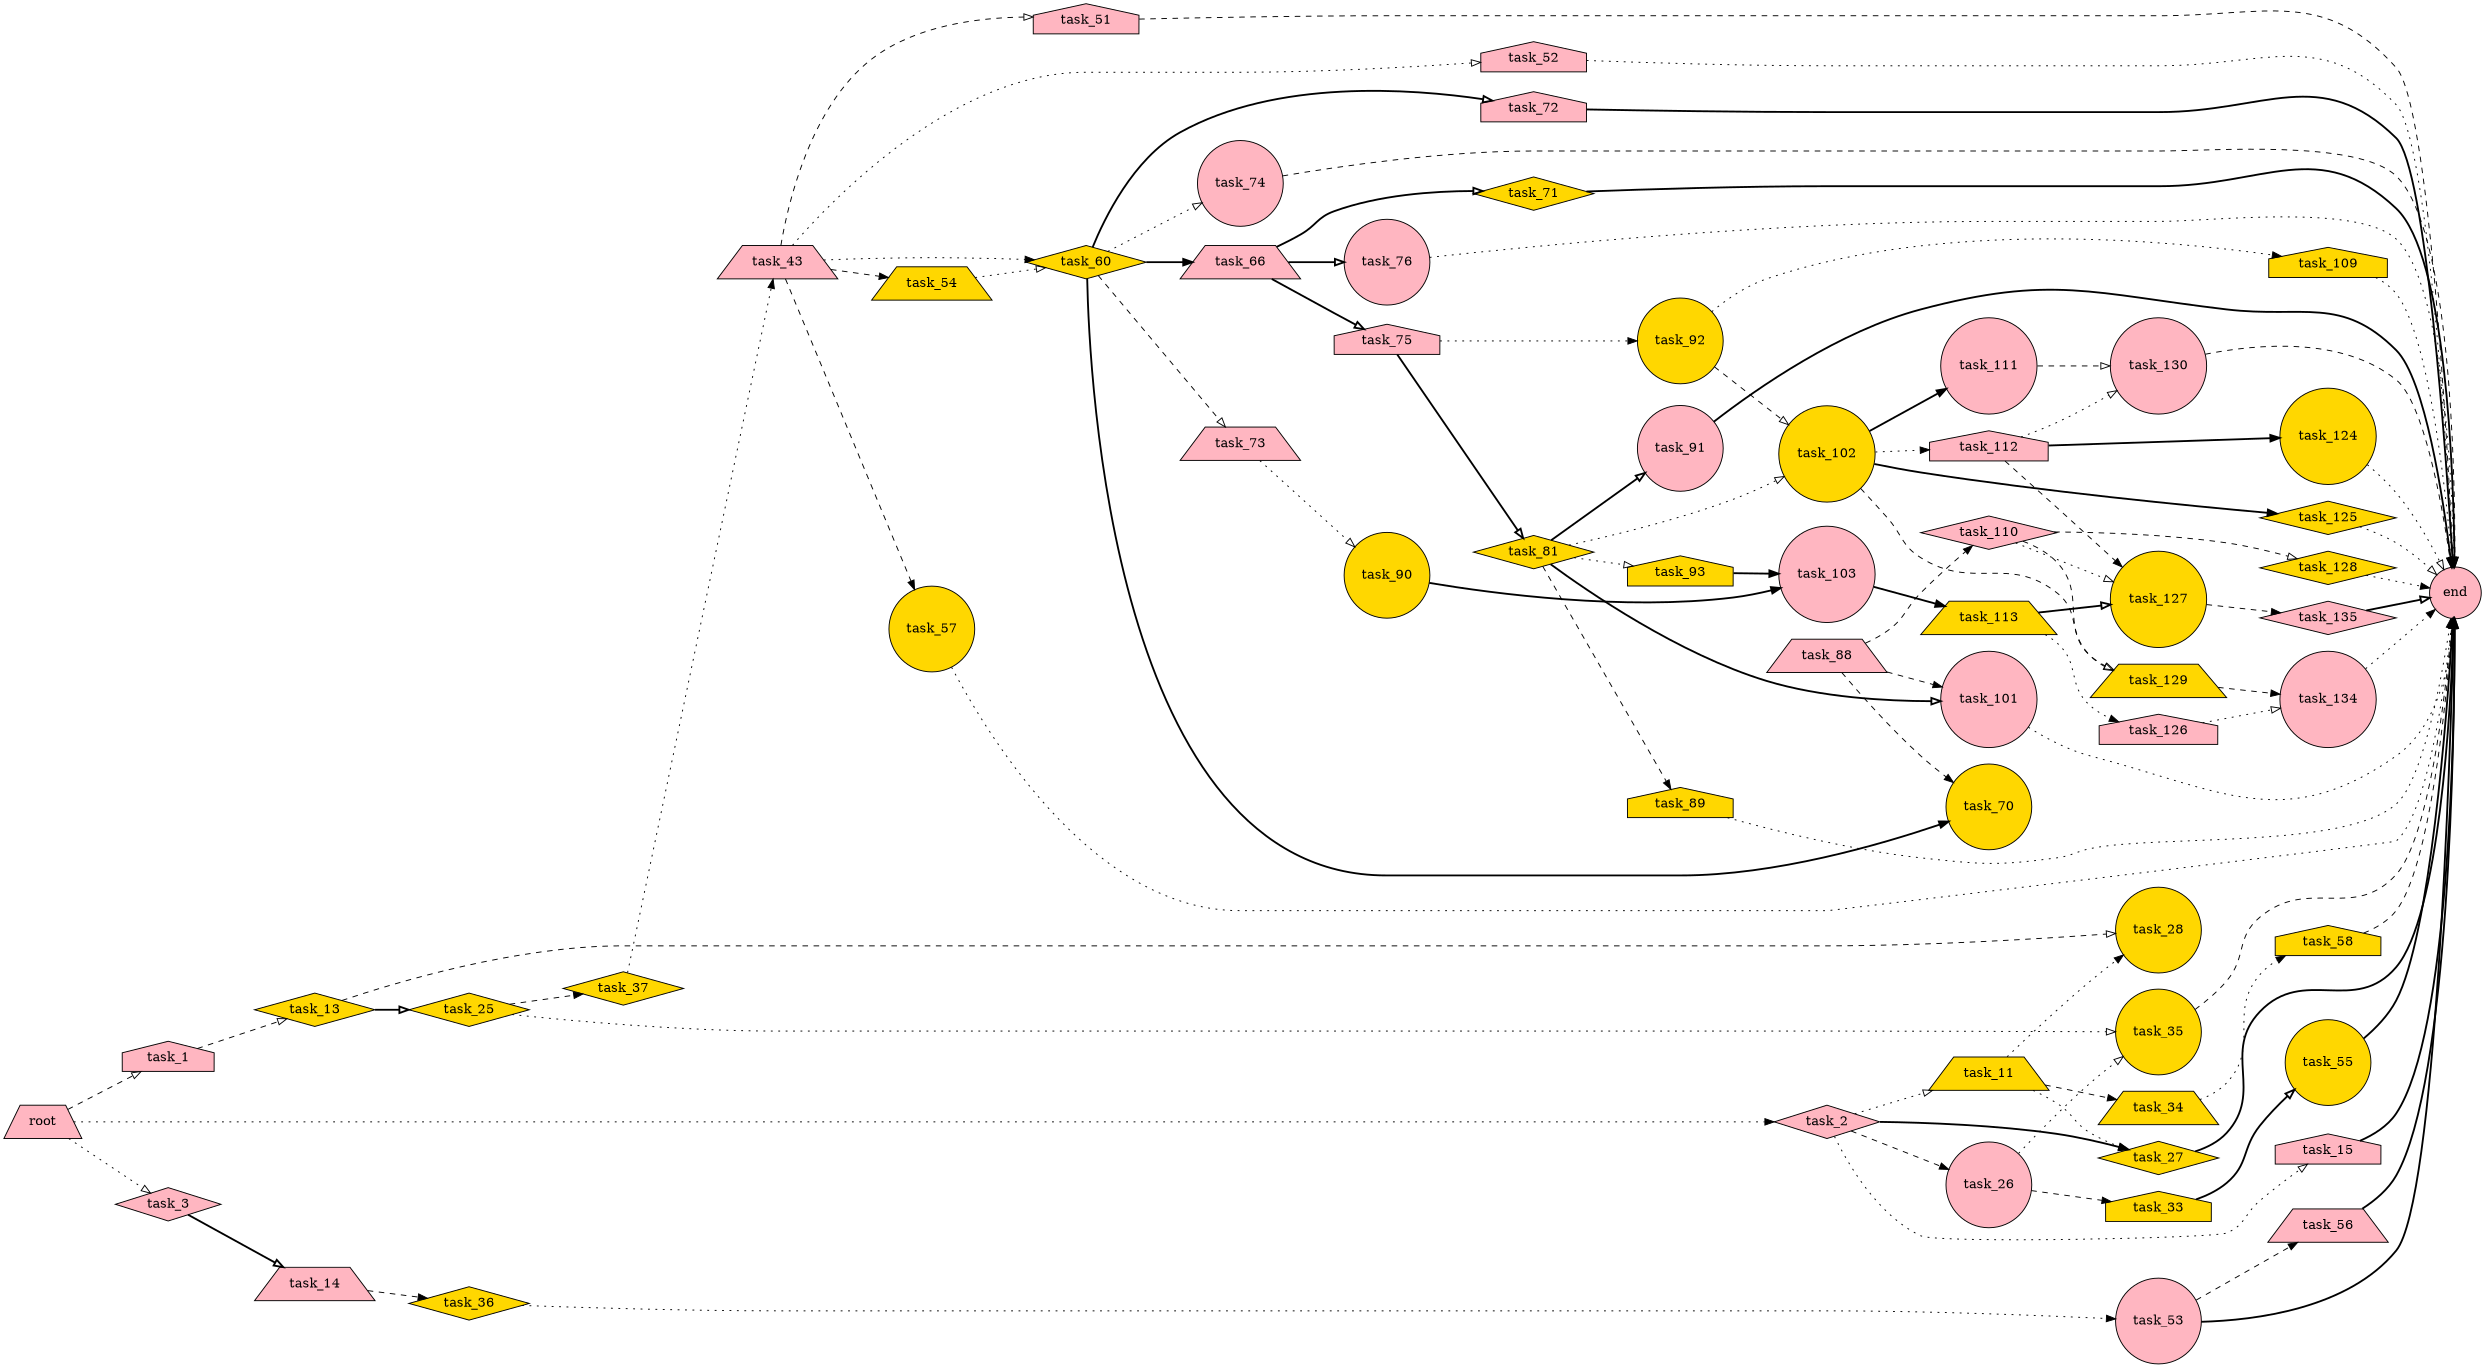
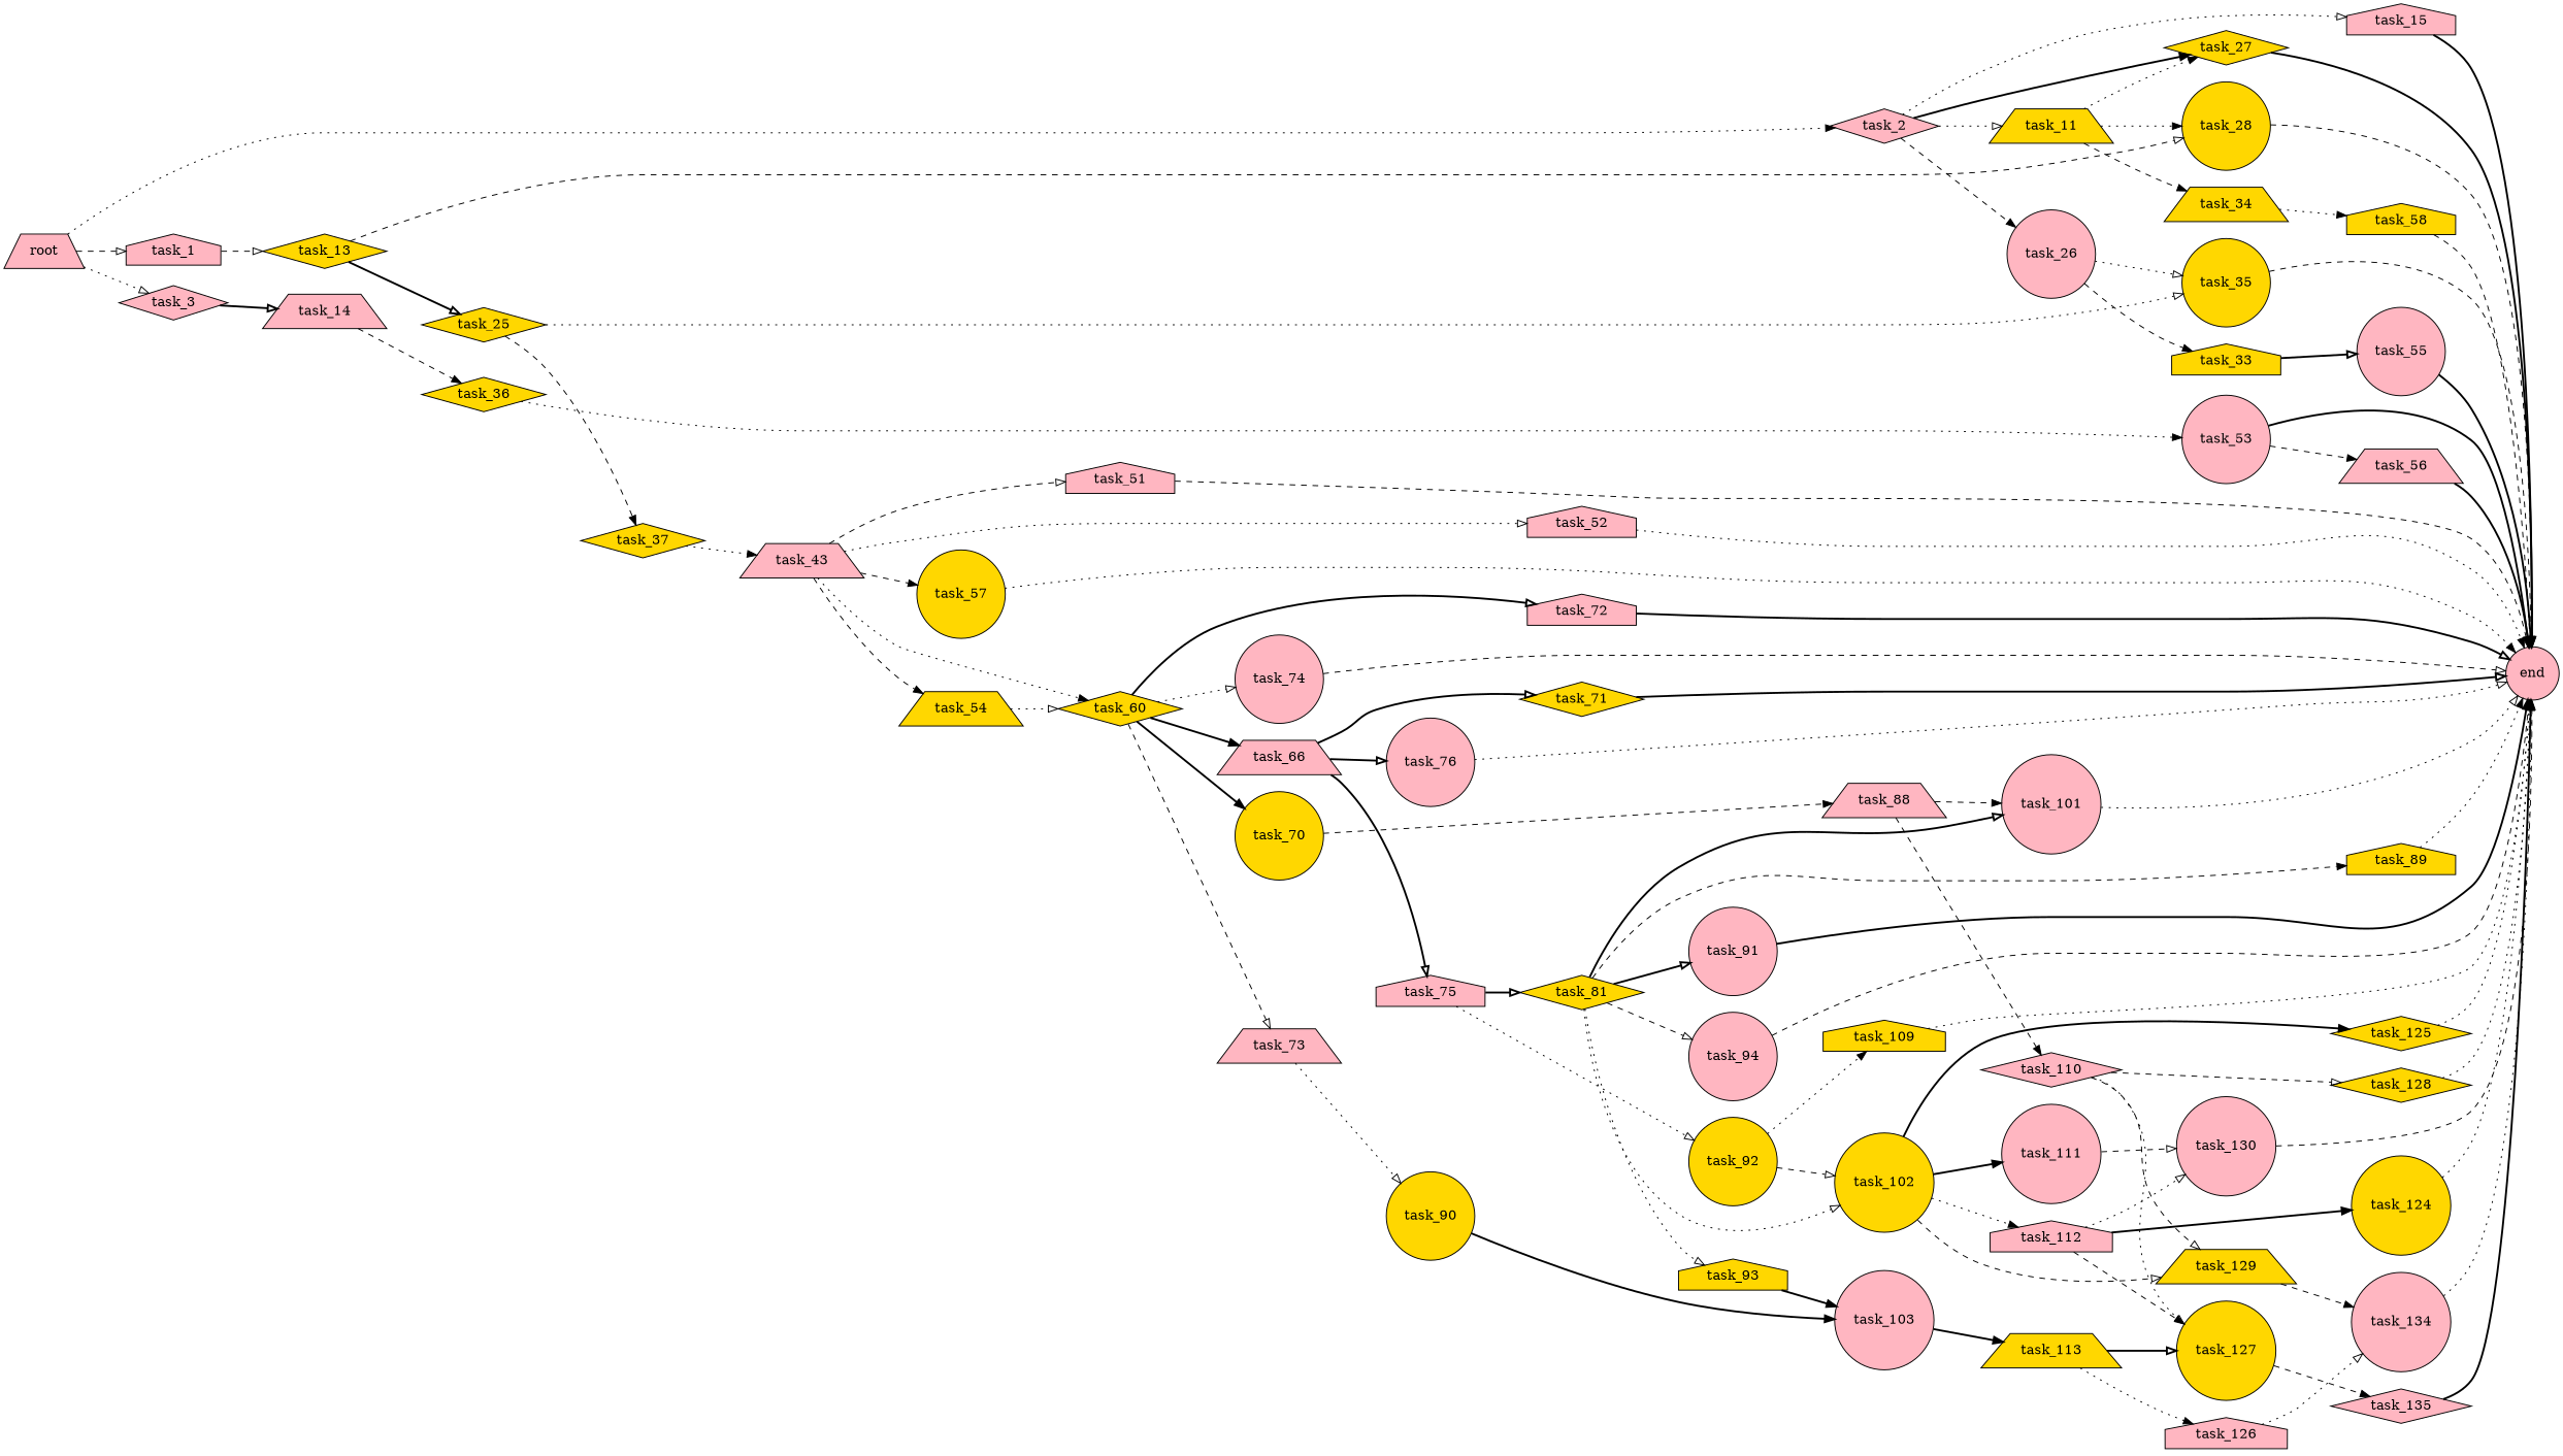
  digraph {
    rankdir=LR
    node [fillcolor=lightpink shape=circle style=filled]
    edge [arrowhead=onormal style=dotted]
    root [shape=trapezium]
    task_1 [shape=house]
    task_2 [shape=diamond]
    task_3 [shape=diamond]
    task_13 [fillcolor=gold shape=diamond]
    task_11 [fillcolor=gold shape=trapezium]
    task_15 [shape=house]
    task_26
    task_27 [fillcolor=gold shape=diamond]
    task_14 [shape=trapezium]
    task_28 [fillcolor=gold]
    task_25 [fillcolor=gold shape=diamond]
    task_34 [fillcolor=gold shape=trapezium]
    end
    task_35 [fillcolor=gold]
    task_33 [fillcolor=gold shape=house]
    task_36 [fillcolor=gold shape=diamond]
    task_58 [fillcolor=gold shape=house]
    task_37 [fillcolor=gold shape=diamond]
    task_43 [shape=trapezium]
    task_53
-   task_55 [fillcolor=gold]
+   task_55
    task_56 [shape=trapezium]
    task_51 [shape=house]
    task_52 [shape=house]
    task_54 [fillcolor=gold shape=trapezium]
    task_57 [fillcolor=gold]
    task_60 [fillcolor=gold shape=diamond]
    task_66 [shape=trapezium]
    task_70 [fillcolor=gold]
    task_72 [shape=house]
    task_73 [shape=trapezium]
    task_74
    task_71 [fillcolor=gold shape=diamond]
    task_75 [shape=house]
    task_76
    task_88 [shape=trapezium]
    task_90 [fillcolor=gold]
    task_81 [fillcolor=gold shape=diamond]
    task_92 [fillcolor=gold]
    task_101
    task_110 [shape=diamond]
    task_103
    task_89 [fillcolor=gold shape=house]
    task_91
    task_93 [fillcolor=gold shape=house]
+   task_94
    task_102 [fillcolor=gold]
    task_109 [fillcolor=gold shape=house]
    task_111
    task_112 [shape=house]
    task_125 [fillcolor=gold shape=diamond]
    task_129 [fillcolor=gold shape=trapezium]
    task_127 [fillcolor=gold]
    task_128 [fillcolor=gold shape=diamond]
    task_113 [fillcolor=gold shape=trapezium]
    task_130
    task_124 [fillcolor=gold]
    task_134
    task_126 [shape=house]
    task_135 [shape=diamond]
    root -> task_1 [style=dashed]
    root -> task_2 [arrowhead=normal]
    root -> task_3
    task_1 -> task_13 [style=dashed]
    task_2 -> task_11
    task_2 -> task_15
    task_2 -> task_26 [arrowhead=normal style=dashed]
    task_2 -> task_27 [arrowhead=normal style=bold]
    task_3 -> task_14 [style=bold]
    task_13 -> task_28 [style=dashed]
    task_13 -> task_25 [style=bold]
    task_11 -> task_27 [arrowhead=normal]
    task_11 -> task_28 [arrowhead=normal]
    task_11 -> task_34 [arrowhead=normal style=dashed]
    task_15 -> end [arrowhead=normal style=bold]
    task_26 -> task_35
    task_26 -> task_33 [arrowhead=normal style=dashed]
    task_27 -> end [style=bold]
    task_14 -> task_36 [arrowhead=normal style=dashed]
+   task_28 -> end [style=dashed]
    task_25 -> task_35
    task_25 -> task_37 [arrowhead=normal style=dashed]
    task_34 -> task_58 [arrowhead=normal]
    task_35 -> end [arrowhead=normal style=dashed]
    task_33 -> task_55 [style=bold]
    task_36 -> task_53 [arrowhead=normal]
    task_58 -> end [style=dashed]
    task_37 -> task_43 [arrowhead=normal]
    task_43 -> task_51 [style=dashed]
    task_43 -> task_52
    task_43 -> task_54 [arrowhead=normal style=dashed]
    task_43 -> task_57 [arrowhead=normal style=dashed]
    task_43 -> task_60 [arrowhead=normal]
    task_53 -> end [arrowhead=normal style=bold]
    task_53 -> task_56 [arrowhead=normal style=dashed]
    task_55 -> end [style=bold]
    task_56 -> end [arrowhead=normal style=bold]
    task_51 -> end [style=dashed]
    task_52 -> end [arrowhead=normal]
    task_54 -> task_60
    task_57 -> end [arrowhead=normal]
    task_60 -> task_66 [arrowhead=normal style=bold]
    task_60 -> task_70 [arrowhead=normal style=bold]
    task_60 -> task_72 [style=bold]
    task_60 -> task_73 [style=dashed]
    task_60 -> task_74
    task_66 -> task_71 [style=bold]
    task_66 -> task_75 [style=bold]
    task_66 -> task_76 [style=bold]
-   task_88 -> task_70 [arrowhead=normal style=dashed]
+   task_70 -> task_88 [arrowhead=normal style=dashed]
    task_72 -> end [style=bold]
    task_73 -> task_90
    task_74 -> end [style=dashed]
    task_71 -> end [style=bold]
    task_75 -> task_81 [style=bold]
-   task_75 -> task_92 [arrowhead=normal]
+   task_75 -> task_92
    task_76 -> end
    task_88 -> task_101 [arrowhead=normal style=dashed]
    task_88 -> task_110 [arrowhead=normal style=dashed]
    task_90 -> task_103 [arrowhead=normal style=bold]
    task_81 -> task_101 [style=bold]
    task_81 -> task_89 [arrowhead=normal style=dashed]
    task_81 -> task_91 [style=bold]
    task_81 -> task_93
+   task_81 -> task_94 [style=dashed]
    task_81 -> task_102
    task_92 -> task_102 [style=dashed]
    task_92 -> task_109 [arrowhead=normal]
    task_101 -> end
    task_110 -> task_129 [style=dashed]
    task_110 -> task_127
    task_110 -> task_128 [style=dashed]
    task_103 -> task_113 [arrowhead=normal style=bold]
    task_89 -> end [arrowhead=normal]
    task_91 -> end [arrowhead=normal style=bold]
    task_93 -> task_103 [arrowhead=normal style=bold]
+   task_94 -> end [arrowhead=normal style=dashed]
    task_102 -> task_111 [arrowhead=normal style=bold]
    task_102 -> task_112 [arrowhead=normal]
    task_102 -> task_125 [arrowhead=normal style=bold]
    task_102 -> task_129 [style=dashed]
    task_109 -> end [arrowhead=normal]
    task_111 -> task_130 [style=dashed]
    task_112 -> task_127 [arrowhead=normal style=dashed]
    task_112 -> task_130
    task_112 -> task_124 [arrowhead=normal style=bold]
    task_125 -> end
    task_129 -> task_134 [arrowhead=normal style=dashed]
    task_127 -> task_135 [arrowhead=normal style=dashed]
    task_128 -> end [arrowhead=normal]
    task_113 -> task_127 [style=bold]
    task_113 -> task_126 [arrowhead=normal]
    task_130 -> end [arrowhead=normal style=dashed]
    task_124 -> end
    task_134 -> end [arrowhead=normal]
    task_126 -> task_134
    task_135 -> end [style=bold]
  }
